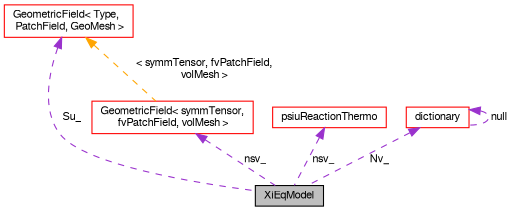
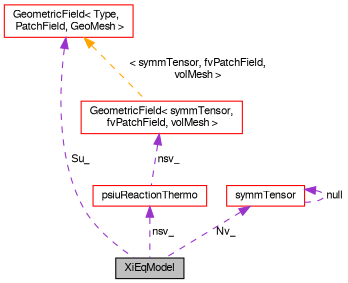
  digraph {
    rankdir=TB
    node [color=red fontname=FreeSans fontsize=10 shape=record]
    edge [color=darkorchid3 dir=back fontname=FreeSans fontsize=10 labelfontname=FreeSans labelfontsize=10 style=dashed]
    n1 [color=black fillcolor=grey75 fontcolor=black height=0.2 label=XiEqModel style=filled width=0.4]
    n2 [height=0.2 label="GeometricField\< Type,\l PatchField, GeoMesh \>" width=0.4]
    n3 [height=0.2 label="GeometricField\< symmTensor,\l fvPatchField, volMesh \>" width=0.4]
    n4 [height=0.2 label=psiuReactionThermo width=0.4]
-   n5 [height=0.2 label=dictionary width=0.4]
+   n5 [height=0.2 label=symmTensor width=0.4]
    n2 -> n1 [label=" Su_"]
    n2 -> n3 [color=orange label=" \< symmTensor, fvPatchField,\l volMesh \>"]
-   n3 -> n1 [label=" nsv_"]
+   n3 -> n4 [label=" nsv_"]
    n4 -> n1 [label=" nsv_"]
    n5 -> n1 [label=" Nv_"]
    n5 -> n5 [label=" null"]
  }
